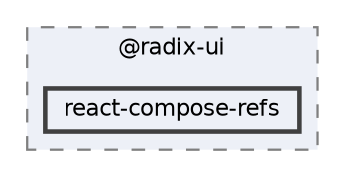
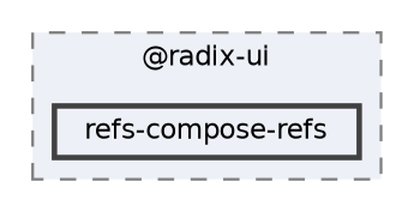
  digraph {
    compound=true
-   n1 [color=grey25 fillcolor="#edf0f7" fontname=Helvetica fontsize=10 height=0.2 label="react-compose-refs" shape=box style="filled,bold" width=0.4]
+   n1 [color=grey25 fillcolor="#edf0f7" fontname=Helvetica fontsize=10 height=0.2 label="refs-compose-refs" shape=box style="filled,bold" width=0.4]
    subgraph cluster_1 {
      bgcolor="#edf0f7"
      fontname=Helvetica
      fontsize=10
      label="@radix-ui"
      pencolor=grey50
      style="filled,dashed"
      n1
    }
  }
